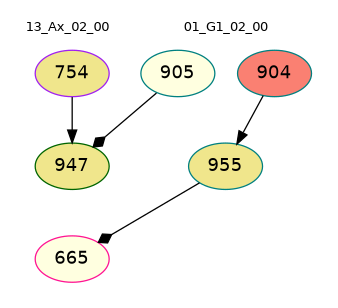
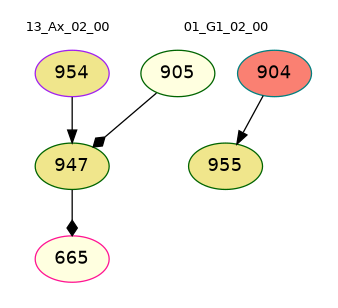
  digraph {
    fontname="DejaVu Sans"
    node [color=darkgreen fillcolor=khaki fontname="DejaVu Sans" style=filled]
    edge [arrowhead=normal color=black fontname="DejaVu Sans"]
-   n1 [color=purple label=754]
+   n1 [color=purple label=954]
    n2 [label=947]
    n3 [color=deeppink fillcolor=lightyellow label=665]
-   n4 [color=teal fillcolor=lightyellow label=905]
+   n4 [fillcolor=lightyellow label=905]
    n5 [color=teal fillcolor=salmon label=904]
-   n6 [color=teal label=955]
+   n6 [label=955]
    subgraph cluster_1 {
      color=white
      fontsize=10
      label="13_Ax_02_00"
      n1
      n2
      n3
    }
    subgraph cluster_2 {
      color=white
      fontsize=10
      label="01_G1_02_00"
      n4
      n5
      n6
    }
    n1 -> n2
-   n6 -> n3 [arrowhead=diamond]
+   n2 -> n3 [arrowhead=diamond]
    n4 -> n2 [arrowhead=diamond]
    n5 -> n6
  }
